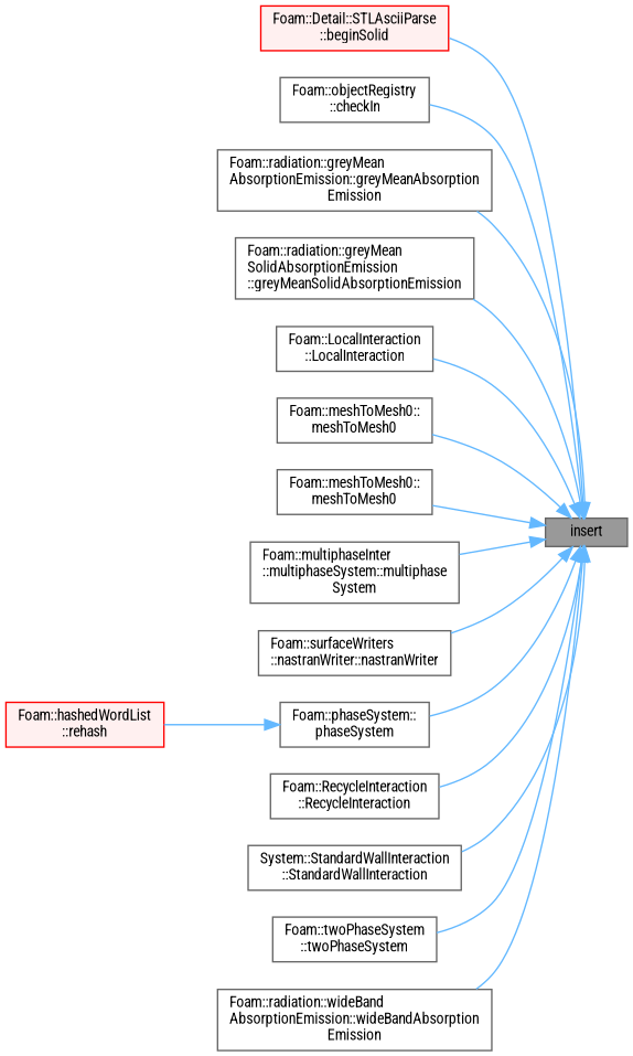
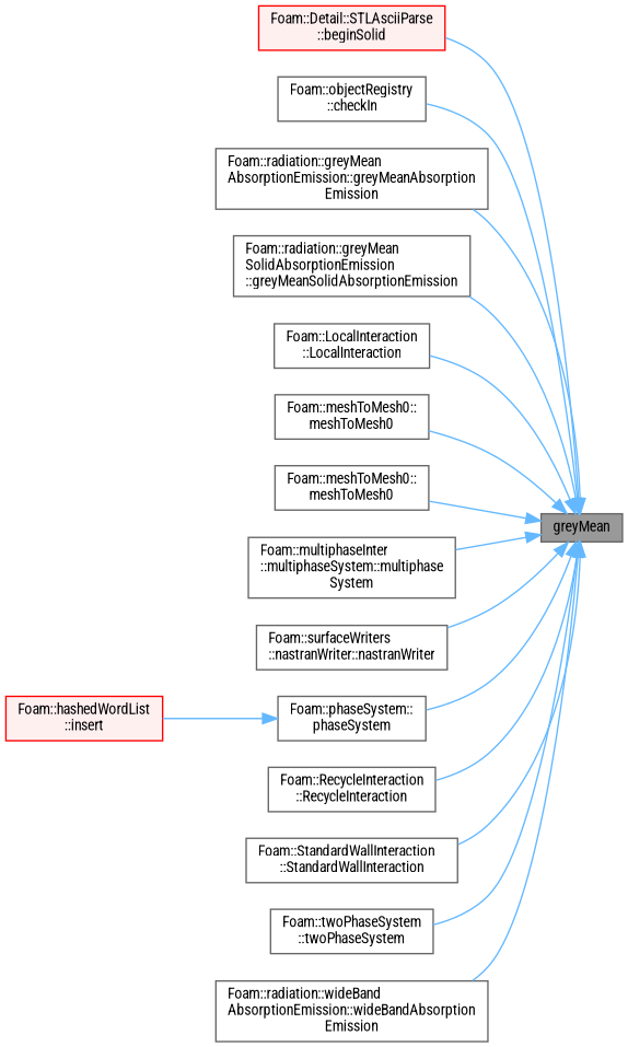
  digraph {
    fontname="Roboto Condensed"
    rankdir=RL
    node [color=grey40 fillcolor=white fontname="Roboto Condensed" fontsize=10 shape=box style=filled]
    edge [color=steelblue1 dir=back fontname="Roboto Condensed" fontsize=10 labelfontname=Helvetica labelfontsize=10 style=solid]
-   n1 [color=gray40 fillcolor=grey60 fontcolor=black height=0.2 label=insert width=0.4]
+   n1 [color=gray40 fillcolor=grey60 fontcolor=black height=0.2 label=greyMean width=0.4]
    n2 [color=red fillcolor="#FFF0F0" height=0.2 label="Foam::Detail::STLAsciiParse\l::beginSolid" width=0.4]
    n3 [height=0.2 label="Foam::objectRegistry\l::checkIn" width=0.4]
    n4 [height=0.2 label="Foam::radiation::greyMean\lAbsorptionEmission::greyMeanAbsorption\lEmission" width=0.4]
    n5 [height=0.2 label="Foam::radiation::greyMean\lSolidAbsorptionEmission\l::greyMeanSolidAbsorptionEmission" width=0.4]
    n6 [height=0.2 label="Foam::LocalInteraction\l::LocalInteraction" width=0.4]
    n7 [height=0.2 label="Foam::meshToMesh0::\lmeshToMesh0" width=0.4]
    n8 [height=0.2 label="Foam::meshToMesh0::\lmeshToMesh0" width=0.4]
    n9 [height=0.2 label="Foam::multiphaseInter\l::multiphaseSystem::multiphase\lSystem" width=0.4]
    n10 [height=0.2 label="Foam::surfaceWriters\l::nastranWriter::nastranWriter" width=0.4]
    n11 [height=0.2 label="Foam::phaseSystem::\lphaseSystem" width=0.4]
    n12 [height=0.2 label="Foam::RecycleInteraction\l::RecycleInteraction" width=0.4]
-   n13 [height=0.2 label="System::StandardWallInteraction\l::StandardWallInteraction" width=0.4]
+   n13 [height=0.2 label="Foam::StandardWallInteraction\l::StandardWallInteraction" width=0.4]
    n14 [height=0.2 label="Foam::twoPhaseSystem\l::twoPhaseSystem" width=0.4]
    n15 [height=0.2 label="Foam::radiation::wideBand\lAbsorptionEmission::wideBandAbsorption\lEmission" width=0.4]
-   n16 [color=red fillcolor="#FFF0F0" height=0.2 label="Foam::hashedWordList\l::rehash" width=0.4]
+   n16 [color=red fillcolor="#FFF0F0" height=0.2 label="Foam::hashedWordList\l::insert" width=0.4]
    n1 -> n2
    n1 -> n3
    n1 -> n4
    n1 -> n5
    n1 -> n6
    n1 -> n7
    n1 -> n8
    n1 -> n9
    n1 -> n10
    n1 -> n11
    n1 -> n12
    n1 -> n13
    n1 -> n14
    n1 -> n15
    n11 -> n16
  }
